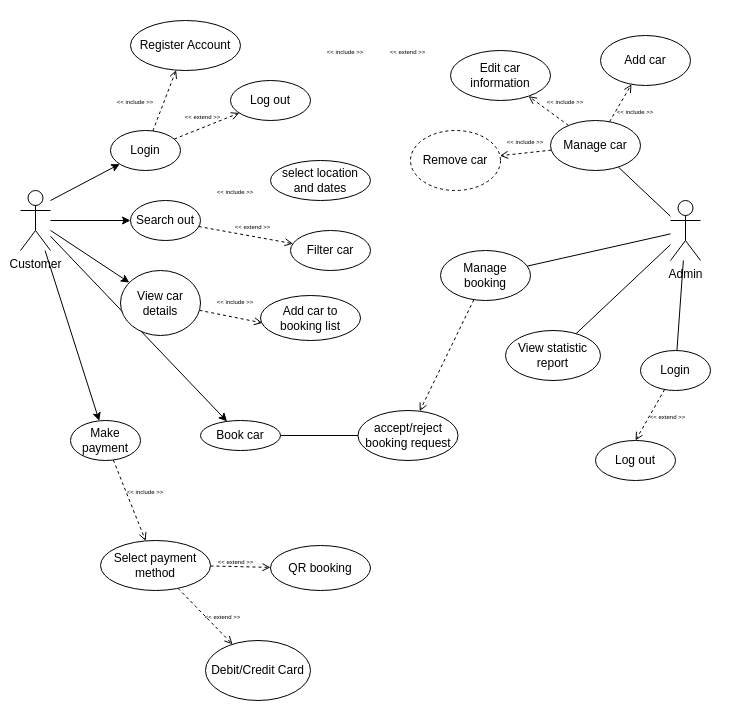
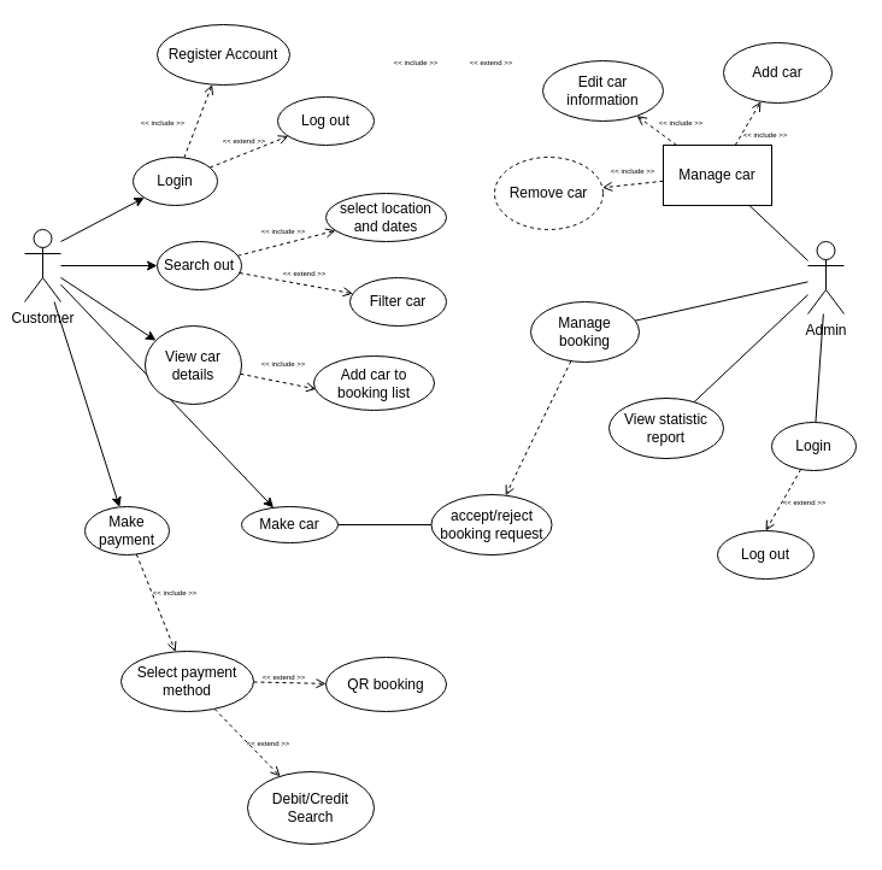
  <mxCell id="0" />
  <mxCell id="1" parent="0" />
  <mxCell id="2" style="edgeStyle=orthogonalEdgeStyle;rounded=0;orthogonalLoop=1;jettySize=auto;html=1;" edge="1" parent="1" source="7" target="13"><mxGeometry relative="1" as="geometry"><mxPoint x="130" y="220" as="targetPoint" /></mxGeometry></mxCell>
  <mxCell id="3" style="rounded=0;orthogonalLoop=1;jettySize=auto;html=1;" edge="1" parent="1" target="10"><mxGeometry relative="1" as="geometry"><mxPoint x="120" y="140" as="targetPoint" /><mxPoint x="50" y="200" as="sourcePoint" /></mxGeometry></mxCell>
  <mxCell id="4" style="rounded=0;orthogonalLoop=1;jettySize=auto;html=1;" edge="1" parent="1" source="7" target="14"><mxGeometry relative="1" as="geometry"><mxPoint x="120" y="290" as="targetPoint" /></mxGeometry></mxCell>
  <mxCell id="5" style="rounded=0;orthogonalLoop=1;jettySize=auto;html=1;" edge="1" parent="1" source="7" target="15"><mxGeometry relative="1" as="geometry"><mxPoint x="100" y="330" as="targetPoint" /></mxGeometry></mxCell>
  <mxCell id="6" style="rounded=0;orthogonalLoop=1;jettySize=auto;html=1;" edge="1" parent="1" source="7" target="17"><mxGeometry relative="1" as="geometry"><mxPoint x="60" y="380" as="targetPoint" /></mxGeometry></mxCell>
  <mxCell id="7" value="Customer" style="shape=umlActor;verticalLabelPosition=bottom;verticalAlign=top;html=1;outlineConnect=0;" vertex="1" parent="1"><mxGeometry x="20" y="190" width="30" height="60" as="geometry" /></mxCell>
  <mxCell id="8" style="rounded=0;orthogonalLoop=1;jettySize=auto;html=1;dashed=1;endArrow=open;endFill=0;" edge="1" parent="1" source="10" target="31"><mxGeometry relative="1" as="geometry"><mxPoint x="240" y="90" as="targetPoint" /></mxGeometry></mxCell>
  <mxCell id="9" style="rounded=0;orthogonalLoop=1;jettySize=auto;html=1;dashed=1;endArrow=open;endFill=0;" edge="1" parent="1" source="10" target="32"><mxGeometry relative="1" as="geometry"><mxPoint x="240" y="120" as="targetPoint" /></mxGeometry></mxCell>
  <mxCell id="10" value="Login" style="ellipse;whiteSpace=wrap;html=1;" vertex="1" parent="1"><mxGeometry x="110" y="130" width="70" height="40" as="geometry" /></mxCell>
  <mxCell id="11" style="rounded=0;orthogonalLoop=1;jettySize=auto;html=1;dashed=1;endArrow=open;endFill=0;" edge="1" parent="1" source="13" target="37"><mxGeometry relative="1" as="geometry"><mxPoint x="270" y="200" as="targetPoint" /></mxGeometry></mxCell>
+ <mxCell id="12" style="rounded=0;orthogonalLoop=1;jettySize=auto;html=1;dashed=1;endArrow=open;endFill=0;" edge="1" parent="1" source="13" target="40"><mxGeometry relative="1" as="geometry"><mxPoint x="260" y="190" as="targetPoint" /></mxGeometry></mxCell>
  <mxCell id="13" value="Search out" style="ellipse;whiteSpace=wrap;html=1;" vertex="1" parent="1"><mxGeometry x="130" y="200" width="70" height="40" as="geometry" /></mxCell>
  <mxCell id="14" value="View car details" style="ellipse;whiteSpace=wrap;html=1;" vertex="1" parent="1"><mxGeometry x="120" y="270" width="80" height="65" as="geometry" /></mxCell>
- <mxCell id="15" value="Book car" style="ellipse;whiteSpace=wrap;html=1;" vertex="1" parent="1"><mxGeometry x="200" y="420" width="80" height="30" as="geometry" /></mxCell>
+ <mxCell id="15" value="Make car" style="ellipse;whiteSpace=wrap;html=1;" vertex="1" parent="1"><mxGeometry x="200" y="420" width="80" height="30" as="geometry" /></mxCell>
  <mxCell id="16" style="rounded=0;orthogonalLoop=1;jettySize=auto;html=1;dashed=1;endArrow=open;endFill=0;" edge="1" parent="1" source="17" target="57"><mxGeometry relative="1" as="geometry"><mxPoint x="130" y="520" as="targetPoint" /></mxGeometry></mxCell>
  <mxCell id="17" value="Make payment" style="ellipse;whiteSpace=wrap;html=1;" vertex="1" parent="1"><mxGeometry x="70" y="420" width="70" height="40" as="geometry" /></mxCell>
  <mxCell id="18" style="rounded=0;orthogonalLoop=1;jettySize=auto;html=1;endArrow=none;endFill=0;" edge="1" parent="1" source="22" target="26"><mxGeometry relative="1" as="geometry"><mxPoint x="430" y="170" as="targetPoint" /></mxGeometry></mxCell>
  <mxCell id="19" style="rounded=0;orthogonalLoop=1;jettySize=auto;html=1;startArrow=none;startFill=0;endArrow=none;endFill=0;" edge="1" parent="1" source="22" target="28"><mxGeometry relative="1" as="geometry"><mxPoint x="420" y="230" as="targetPoint" /></mxGeometry></mxCell>
  <mxCell id="20" style="rounded=0;orthogonalLoop=1;jettySize=auto;html=1;endArrow=none;endFill=0;" edge="1" parent="1" source="22" target="29"><mxGeometry relative="1" as="geometry"><mxPoint x="380" y="340" as="targetPoint" /></mxGeometry></mxCell>
  <mxCell id="21" style="rounded=0;orthogonalLoop=1;jettySize=auto;html=1;endArrow=none;endFill=0;" edge="1" parent="1" source="22" target="30"><mxGeometry relative="1" as="geometry"><mxPoint x="450" y="360" as="targetPoint" /></mxGeometry></mxCell>
  <mxCell id="22" value="Admin" style="shape=umlActor;verticalLabelPosition=bottom;verticalAlign=top;html=1;outlineConnect=0;" vertex="1" parent="1"><mxGeometry x="670" y="200" width="30" height="60" as="geometry" /></mxCell>
  <mxCell id="23" style="rounded=0;orthogonalLoop=1;jettySize=auto;html=1;dashed=1;endArrow=open;endFill=0;" edge="1" parent="1" source="26" target="49"><mxGeometry relative="1" as="geometry"><mxPoint x="610" y="80" as="targetPoint" /></mxGeometry></mxCell>
  <mxCell id="24" style="rounded=0;orthogonalLoop=1;jettySize=auto;html=1;dashed=1;endArrow=open;endFill=0;" edge="1" parent="1" source="26" target="50"><mxGeometry relative="1" as="geometry"><mxPoint x="540" y="100" as="targetPoint" /></mxGeometry></mxCell>
  <mxCell id="25" style="rounded=0;orthogonalLoop=1;jettySize=auto;html=1;dashed=1;endArrow=open;endFill=0;" edge="1" parent="1" source="26" target="51"><mxGeometry relative="1" as="geometry"><mxPoint x="500" y="170" as="targetPoint" /></mxGeometry></mxCell>
- <mxCell id="26" value="Manage car" style="ellipse;whiteSpace=wrap;html=1;" vertex="1" parent="1"><mxGeometry x="550" y="120" width="90" height="50" as="geometry" /></mxCell>
+ <mxCell id="26" value="Manage car" style="whiteSpace=wrap;html=1;rounded=0;" vertex="1" parent="1"><mxGeometry x="550" y="120" width="90" height="50" as="geometry" /></mxCell>
  <mxCell id="27" style="rounded=0;orthogonalLoop=1;jettySize=auto;html=1;dashed=1;endArrow=open;endFill=0;" edge="1" parent="1" source="28" target="48"><mxGeometry relative="1" as="geometry"><mxPoint x="440" y="420" as="targetPoint" /></mxGeometry></mxCell>
  <mxCell id="28" value="Manage booking" style="ellipse;whiteSpace=wrap;html=1;" vertex="1" parent="1"><mxGeometry x="440" y="250" width="90" height="50" as="geometry" /></mxCell>
  <mxCell id="29" value="View statistic report" style="ellipse;whiteSpace=wrap;html=1;" vertex="1" parent="1"><mxGeometry x="505" y="330" width="95" height="50" as="geometry" /></mxCell>
  <mxCell id="30" value="Login" style="ellipse;whiteSpace=wrap;html=1;" vertex="1" parent="1"><mxGeometry x="640" y="350" width="70" height="40" as="geometry" /></mxCell>
  <mxCell id="31" value="Register Account" style="ellipse;whiteSpace=wrap;html=1;" vertex="1" parent="1"><mxGeometry x="130" y="20" width="110" height="50" as="geometry" /></mxCell>
  <mxCell id="32" value="Log out" style="ellipse;whiteSpace=wrap;html=1;" vertex="1" parent="1"><mxGeometry x="230" y="80" width="80" height="40" as="geometry" /></mxCell>
  <mxCell id="33" value="&lt;font style=&quot;font-size: 6px;&quot;&gt;&amp;lt;&amp;lt; include &amp;gt;&amp;gt;&lt;/font&gt;" style="text;html=1;align=center;verticalAlign=middle;whiteSpace=wrap;rounded=0;" vertex="1" parent="1"><mxGeometry x="320" y="40" width="50" height="20" as="geometry" /></mxCell>
  <mxCell id="34" value="&lt;font style=&quot;font-size: 6px;&quot;&gt;&amp;lt;&amp;lt; extend &amp;gt;&amp;gt;&lt;/font&gt;" style="text;html=1;align=center;verticalAlign=middle;whiteSpace=wrap;rounded=0;" vertex="1" parent="1"><mxGeometry x="385" y="35" width="45" height="30" as="geometry" /></mxCell>
  <mxCell id="35" value="&lt;font style=&quot;font-size: 6px;&quot;&gt;&amp;lt;&amp;lt; include &amp;gt;&amp;gt;&lt;/font&gt;" style="text;html=1;align=center;verticalAlign=middle;whiteSpace=wrap;rounded=0;" vertex="1" parent="1"><mxGeometry x="110" y="90" width="50" height="20" as="geometry" /></mxCell>
  <mxCell id="36" value="&lt;font style=&quot;font-size: 6px;&quot;&gt;&amp;lt;&amp;lt; extend &amp;gt;&amp;gt;&lt;/font&gt;" style="text;html=1;align=center;verticalAlign=middle;whiteSpace=wrap;rounded=0;" vertex="1" parent="1"><mxGeometry x="180" y="100" width="45" height="30" as="geometry" /></mxCell>
  <mxCell id="37" value="Filter car" style="ellipse;whiteSpace=wrap;html=1;" vertex="1" parent="1"><mxGeometry x="290" y="230" width="80" height="40" as="geometry" /></mxCell>
  <mxCell id="38" value="Add car to booking list" style="ellipse;whiteSpace=wrap;html=1;" vertex="1" parent="1"><mxGeometry x="260" y="295" width="100" height="45" as="geometry" /></mxCell>
  <mxCell id="39" style="rounded=0;orthogonalLoop=1;jettySize=auto;html=1;entryX=0.018;entryY=0.609;entryDx=0;entryDy=0;entryPerimeter=0;dashed=1;endArrow=open;endFill=0;" edge="1" parent="1" source="14" target="38"><mxGeometry relative="1" as="geometry" /></mxCell>
  <mxCell id="40" value="select location and dates" style="ellipse;whiteSpace=wrap;html=1;" vertex="1" parent="1"><mxGeometry x="270" y="160" width="100" height="40" as="geometry" /></mxCell>
  <mxCell id="41" value="&lt;font style=&quot;font-size: 6px;&quot;&gt;&amp;lt;&amp;lt; include &amp;gt;&amp;gt;&lt;/font&gt;" style="text;html=1;align=center;verticalAlign=middle;whiteSpace=wrap;rounded=0;" vertex="1" parent="1"><mxGeometry x="210" y="180" width="50" height="20" as="geometry" /></mxCell>
  <mxCell id="42" value="&lt;font style=&quot;font-size: 6px;&quot;&gt;&amp;lt;&amp;lt; extend &amp;gt;&amp;gt;&lt;/font&gt;" style="text;html=1;align=center;verticalAlign=middle;whiteSpace=wrap;rounded=0;" vertex="1" parent="1"><mxGeometry x="230" y="210" width="45" height="30" as="geometry" /></mxCell>
  <mxCell id="43" value="&lt;font style=&quot;font-size: 6px;&quot;&gt;&amp;lt;&amp;lt; include &amp;gt;&amp;gt;&lt;/font&gt;" style="text;html=1;align=center;verticalAlign=middle;whiteSpace=wrap;rounded=0;" vertex="1" parent="1"><mxGeometry x="210" y="290" width="50" height="20" as="geometry" /></mxCell>
  <mxCell id="44" value="Log out" style="ellipse;whiteSpace=wrap;html=1;" vertex="1" parent="1"><mxGeometry x="595" y="440" width="80" height="40" as="geometry" /></mxCell>
  <mxCell id="45" style="rounded=0;orthogonalLoop=1;jettySize=auto;html=1;entryX=0.5;entryY=0;entryDx=0;entryDy=0;dashed=1;endArrow=open;endFill=0;" edge="1" parent="1" source="30" target="44"><mxGeometry relative="1" as="geometry"><mxPoint x="660" y="550" as="targetPoint" /></mxGeometry></mxCell>
  <mxCell id="46" value="&lt;font style=&quot;font-size: 6px;&quot;&gt;&amp;lt;&amp;lt; extend &amp;gt;&amp;gt;&lt;/font&gt;" style="text;html=1;align=center;verticalAlign=middle;whiteSpace=wrap;rounded=0;" vertex="1" parent="1"><mxGeometry x="645" y="400" width="45" height="30" as="geometry" /></mxCell>
  <mxCell id="47" style="rounded=0;orthogonalLoop=1;jettySize=auto;html=1;entryX=1;entryY=0.5;entryDx=0;entryDy=0;endArrow=none;endFill=0;" edge="1" parent="1" source="48" target="15"><mxGeometry relative="1" as="geometry" /></mxCell>
  <mxCell id="48" value="accept/reject booking request" style="ellipse;whiteSpace=wrap;html=1;" vertex="1" parent="1"><mxGeometry x="357.5" y="410" width="100" height="50" as="geometry" /></mxCell>
  <mxCell id="49" value="Add car" style="ellipse;whiteSpace=wrap;html=1;" vertex="1" parent="1"><mxGeometry x="600" y="35" width="90" height="50" as="geometry" /></mxCell>
  <mxCell id="50" value="Edit car information" style="ellipse;whiteSpace=wrap;html=1;" vertex="1" parent="1"><mxGeometry x="450" y="50" width="100" height="50" as="geometry" /></mxCell>
  <mxCell id="51" value="Remove car" style="ellipse;whiteSpace=wrap;html=1;dashed=1;" vertex="1" parent="1"><mxGeometry x="410" y="130" width="90" height="60" as="geometry" /></mxCell>
  <mxCell id="52" value="&lt;font style=&quot;font-size: 6px;&quot;&gt;&amp;lt;&amp;lt; include &amp;gt;&amp;gt;&lt;/font&gt;" style="text;html=1;align=center;verticalAlign=middle;whiteSpace=wrap;rounded=0;" vertex="1" parent="1"><mxGeometry x="500" y="130" width="50" height="20" as="geometry" /></mxCell>
  <mxCell id="53" value="&lt;font style=&quot;font-size: 6px;&quot;&gt;&amp;lt;&amp;lt; include &amp;gt;&amp;gt;&lt;/font&gt;" style="text;html=1;align=center;verticalAlign=middle;whiteSpace=wrap;rounded=0;" vertex="1" parent="1"><mxGeometry x="540" y="90" width="50" height="20" as="geometry" /></mxCell>
  <mxCell id="54" value="&lt;font style=&quot;font-size: 6px;&quot;&gt;&amp;lt;&amp;lt; include &amp;gt;&amp;gt;&lt;/font&gt;" style="text;html=1;align=center;verticalAlign=middle;whiteSpace=wrap;rounded=0;" vertex="1" parent="1"><mxGeometry x="610" y="100" width="50" height="20" as="geometry" /></mxCell>
  <mxCell id="55" style="rounded=0;orthogonalLoop=1;jettySize=auto;html=1;dashed=1;endArrow=open;endFill=0;" edge="1" parent="1" source="57" target="60"><mxGeometry relative="1" as="geometry"><mxPoint x="270" y="565" as="targetPoint" /></mxGeometry></mxCell>
  <mxCell id="56" style="rounded=0;orthogonalLoop=1;jettySize=auto;html=1;dashed=1;endArrow=open;endFill=0;" edge="1" parent="1" source="57" target="59"><mxGeometry relative="1" as="geometry"><mxPoint x="220" y="650" as="targetPoint" /></mxGeometry></mxCell>
  <mxCell id="57" value="Select payment method" style="ellipse;whiteSpace=wrap;html=1;" vertex="1" parent="1"><mxGeometry x="100" y="540" width="110" height="50" as="geometry" /></mxCell>
  <mxCell id="58" value="&lt;font style=&quot;font-size: 6px;&quot;&gt;&amp;lt;&amp;lt; include &amp;gt;&amp;gt;&lt;/font&gt;" style="text;html=1;align=center;verticalAlign=middle;whiteSpace=wrap;rounded=0;" vertex="1" parent="1"><mxGeometry x="120" y="480" width="50" height="20" as="geometry" /></mxCell>
- <mxCell id="59" value="Debit/Credit Card" style="ellipse;whiteSpace=wrap;html=1;" vertex="1" parent="1"><mxGeometry x="205" y="640" width="105" height="60" as="geometry" /></mxCell>
+ <mxCell id="59" value="Debit/Credit Search" style="ellipse;whiteSpace=wrap;html=1;" vertex="1" parent="1"><mxGeometry x="205" y="640" width="105" height="60" as="geometry" /></mxCell>
  <mxCell id="60" value="QR booking" style="ellipse;whiteSpace=wrap;html=1;" vertex="1" parent="1"><mxGeometry x="270" y="545" width="100" height="45" as="geometry" /></mxCell>
  <mxCell id="61" value="&lt;font style=&quot;font-size: 6px;&quot;&gt;&amp;lt;&amp;lt; extend &amp;gt;&amp;gt;&lt;/font&gt;" style="text;html=1;align=center;verticalAlign=middle;whiteSpace=wrap;rounded=0;" vertex="1" parent="1"><mxGeometry x="200" y="600" width="45" height="30" as="geometry" /></mxCell>
  <mxCell id="62" value="&lt;font style=&quot;font-size: 6px;&quot;&gt;&amp;lt;&amp;lt; extend &amp;gt;&amp;gt;&lt;/font&gt;" style="text;html=1;align=center;verticalAlign=middle;whiteSpace=wrap;rounded=0;" vertex="1" parent="1"><mxGeometry x="212.5" y="545" width="45" height="30" as="geometry" /></mxCell>
